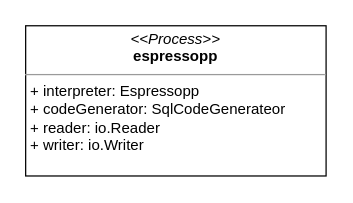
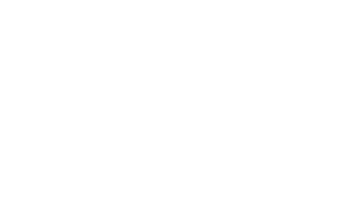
  <mxCell id="0" />
  <mxCell id="1" parent="0" />
- <mxCell id="2" value="&lt;p style=&quot;margin: 0px ; margin-top: 4px ; text-align: center&quot;&gt;&lt;i&gt;&amp;lt;&amp;lt;Process&amp;gt;&amp;gt;&lt;/i&gt;&lt;br&gt;&lt;b&gt;espressopp&lt;/b&gt;&lt;/p&gt;&lt;hr size=&quot;1&quot;&gt;&lt;p style=&quot;margin: 0px ; margin-left: 4px&quot;&gt;+ interpreter: Espressopp&lt;br&gt;+ codeGenerator: SqlCodeGenerateor&lt;/p&gt;&lt;p style=&quot;margin: 0px ; margin-left: 4px&quot;&gt;+ reader: io.Reader&lt;/p&gt;&lt;p style=&quot;margin: 0px ; margin-left: 4px&quot;&gt;+ writer: io.Writer&lt;/p&gt;&lt;p style=&quot;margin: 0px ; margin-left: 4px&quot;&gt;&lt;br&gt;&lt;/p&gt;" style="verticalAlign=top;align=left;overflow=fill;fontSize=12;fontFamily=Helvetica;html=1;" vertex="1" parent="1"><mxGeometry x="20" y="20" width="240" height="120" as="geometry" /></mxCell>
